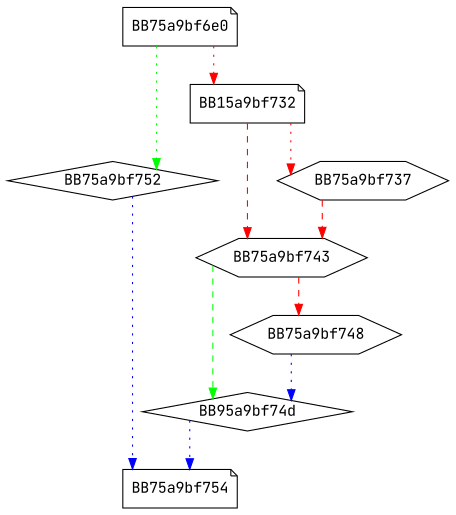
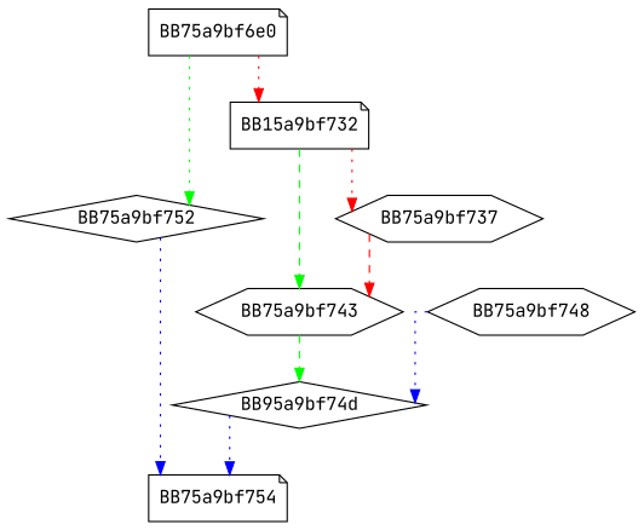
  digraph {
    fontname="JetBrains Mono"
    splines=ortho
    node [fontname="JetBrains Mono" shape=note]
    edge [color=red fontname="JetBrains Mono" style=dotted]
    BB75a9bf752 [shape=diamond]
    BB75a9bf6e0
    n3 [label=BB15a9bf732]
    BB75a9bf754
    BB75a9bf743 [shape=hexagon]
    BB75a9bf737 [shape=hexagon]
    n7 [label=BB95a9bf74d shape=diamond]
    BB75a9bf748 [shape=hexagon]
    BB75a9bf752 -> BB75a9bf754 [color=blue]
    BB75a9bf6e0 -> BB75a9bf752 [color=green]
    BB75a9bf6e0 -> n3
-   n3 -> BB75a9bf743 [style=dashed]
+   n3 -> BB75a9bf743 [color=green style=dashed]
    n3 -> BB75a9bf737
    BB75a9bf743 -> n7 [color=green style=dashed]
-   BB75a9bf743 -> BB75a9bf748 [style=dashed]
    BB75a9bf737 -> BB75a9bf743 [style=dashed]
    n7 -> BB75a9bf754 [color=blue]
    BB75a9bf748 -> n7 [color=blue]
  }
